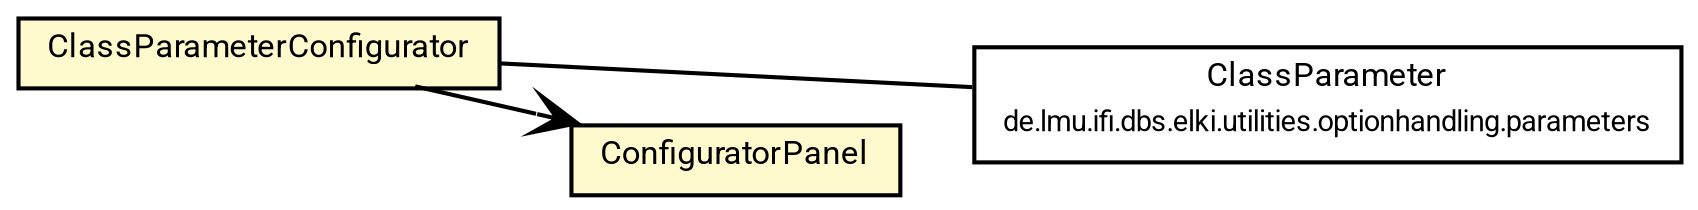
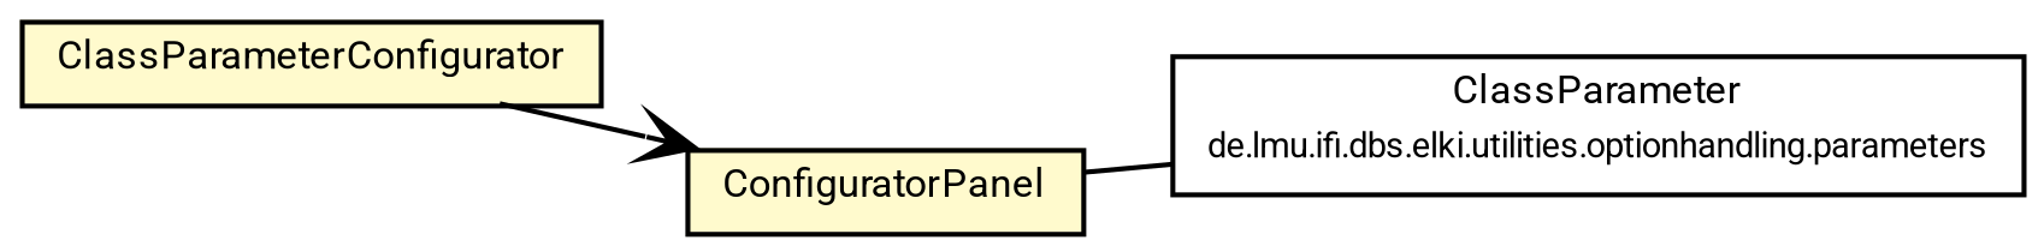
  digraph {
    nodesep=0.15
    rankdir=LR
    ranksep=0.25
    node [fontcolor=black fontname=Roboto fontsize=8 margin=0 shape=plaintext]
    edge [color=black fontname=Roboto fontsize=7 labelfontname=Roboto labelfontsize=7]
    n1 [height=0 label=<<table title="de.lmu.ifi.dbs.elki.utilities.optionhandling.parameters.ClassParameter" border="0" cellborder="1" cellspacing="0" cellpadding="2" href="../../utilities/optionhandling/parameters/ClassParameter.html" target="_parent"> 		<tr><td><table border="0" cellspacing="0" cellpadding="1"> 		<tr><td align="center" balign="center"> <font face="Roboto">ClassParameter</font> </td></tr> 		<tr><td align="center" balign="center"> <font face="Roboto" point-size="7.0">de.lmu.ifi.dbs.elki.utilities.optionhandling.parameters</font> </td></tr> 		</table></td></tr> 		</table>> width=0]
    n2 [height=0 label=<<table title="de.lmu.ifi.dbs.elki.gui.configurator.ConfiguratorPanel" border="0" cellborder="1" cellspacing="0" cellpadding="2" bgcolor="LemonChiffon" href="ConfiguratorPanel.html" target="_parent"> 		<tr><td><table border="0" cellspacing="0" cellpadding="1"> 		<tr><td align="center" balign="center"> <font face="Roboto">ConfiguratorPanel</font> </td></tr> 		</table></td></tr> 		</table>> width=0]
    n3 [height=0 label=<<table title="de.lmu.ifi.dbs.elki.gui.configurator.ClassParameterConfigurator" border="0" cellborder="1" cellspacing="0" cellpadding="2" bgcolor="lemonChiffon" href="ClassParameterConfigurator.html" target="_parent"> 		<tr><td><table border="0" cellspacing="0" cellpadding="1"> 		<tr><td align="center" balign="center"> <font face="Roboto">ClassParameterConfigurator</font> </td></tr> 		</table></td></tr> 		</table>> width=0]
-   n3 -> n1 [arrowhead=none weight=2]
+   n2 -> n1 [arrowhead=none weight=2]
    n3 -> n2 [arrowhead=open weight=1]
  }
